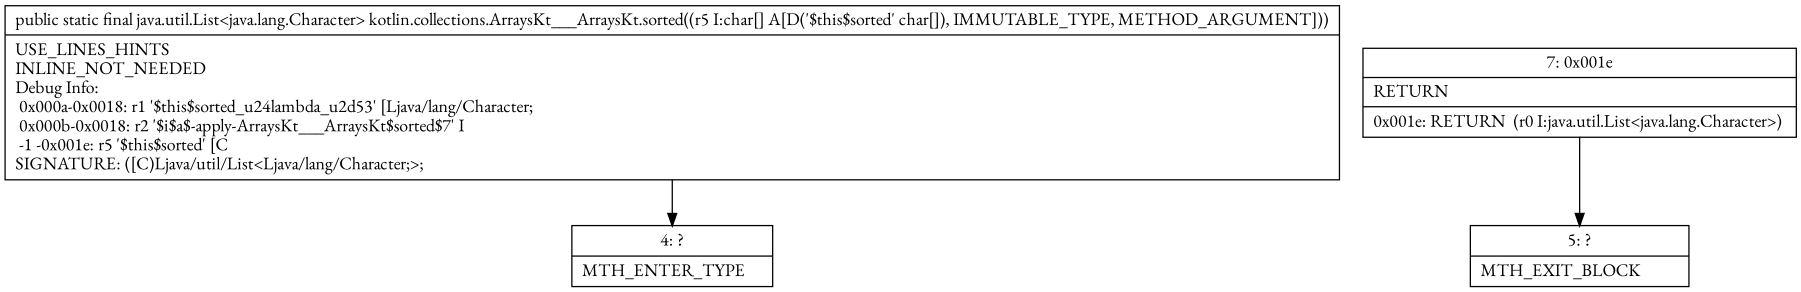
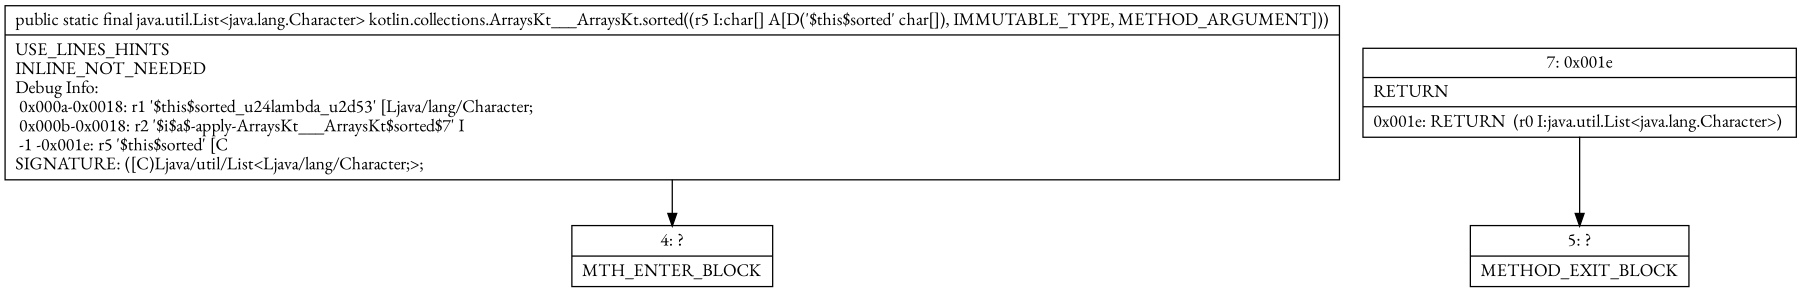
  digraph {
    fontname="EB Garamond"
    node [fontname="EB Garamond" shape=record]
    edge [fontname="EB Garamond"]
-   n1 [label="{4\:\ ?|MTH_ENTER_TYPE\l}"]
+   n1 [label="{4\:\ ?|MTH_ENTER_BLOCK\l}"]
    n2 [label="{7\:\ 0x001e|RETURN\l|0x001e: RETURN  (r0 I:java.util.List\<java.lang.Character\>) \l}"]
-   n3 [label="{5\:\ ?|MTH_EXIT_BLOCK\l}"]
+   n3 [label="{5\:\ ?|METHOD_EXIT_BLOCK\l}"]
    n4 [label="{public static final java.util.List\<java.lang.Character\> kotlin.collections.ArraysKt___ArraysKt.sorted((r5 I:char[] A[D('$this$sorted' char[]), IMMUTABLE_TYPE, METHOD_ARGUMENT]))  | USE_LINES_HINTS\lINLINE_NOT_NEEDED\lDebug Info:\l  0x000a\-0x0018: r1 '$this$sorted_u24lambda_u2d53' [Ljava\/lang\/Character;\l  0x000b\-0x0018: r2 '$i$a$\-apply\-ArraysKt___ArraysKt$sorted$7' I\l  \-1 \-0x001e: r5 '$this$sorted' [C\lSIGNATURE: ([C)Ljava\/util\/List\<Ljava\/lang\/Character;\>;\l}"]
    n2 -> n3
    n4 -> n1
  }
